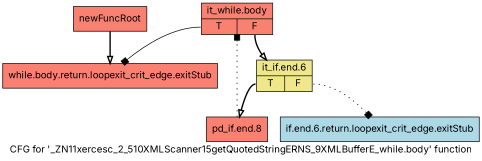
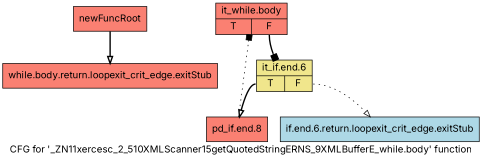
  digraph {
    fontname=Inter
    label="CFG for '_ZN11xercesc_2_510XMLScanner15getQuotedStringERNS_9XMLBufferE_while.body' function"
    node [fillcolor=salmon fontname=Inter shape=record style=filled]
    edge [arrowhead=onormal fontname=Inter style=bold]
    n1 [label="{newFuncRoot}"]
    n2 [label="{while.body.return.loopexit_crit_edge.exitStub}"]
    n3 [label="{it_while.body|{<s0>T|<s1>F}}"]
    n4 [fillcolor=khaki label="{it_if.end.6|{<s0>T|<s1>F}}"]
    n5 [fillcolor=lightblue label="{if.end.6.return.loopexit_crit_edge.exitStub}"]
    n6 [label="{pd_if.end.8}"]
    n1 -> n2
-   n3 -> n2 [arrowhead=box style=solid tailport=s0]
-   n3 -> n4 [tailport=s1]
-   n4 -> n5 [arrowhead=box style=dotted tailport=s1]
+   n3 -> n4 [arrowhead=box tailport=s1]
+   n4 -> n5 [style=dotted tailport=s1]
    n4 -> n6 [tailport=s0]
    n6 -> n3 [arrowhead=box style=dotted]
  }
